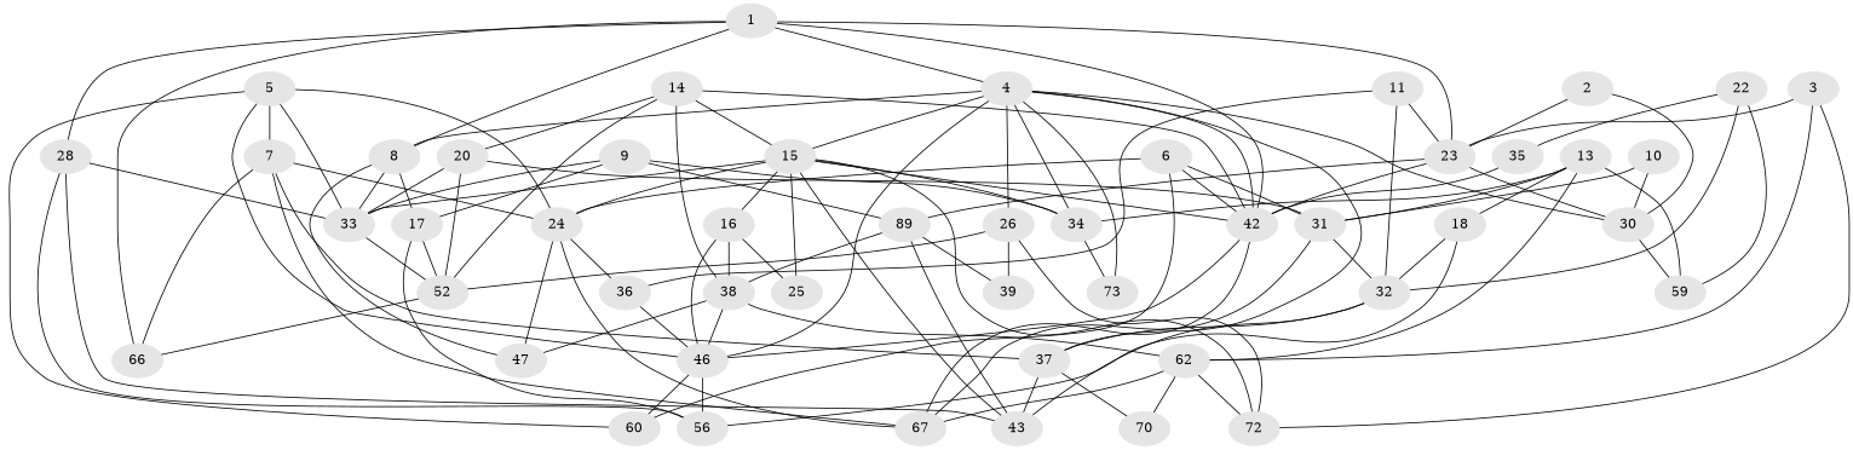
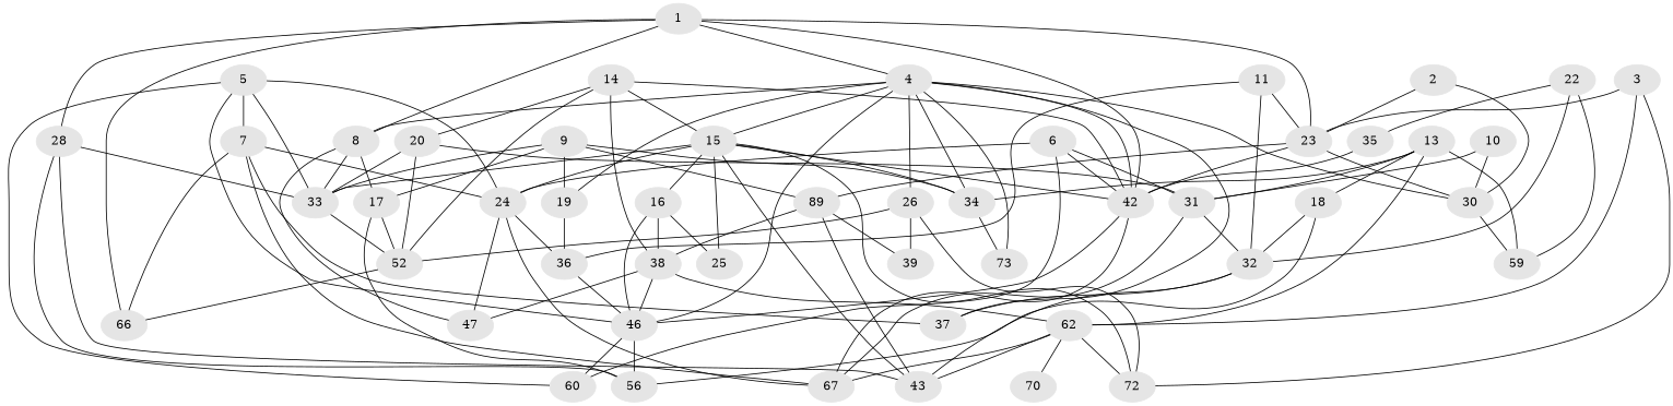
  graph {
    node [color=gray90 style=filled]
    1 [super="+12"]
    4 [super="+40"]
    8
    23 [super="+65"]
    28 [super="+50"]
    42 [super="+45"]
    66 [super="+69"]
    30
    15 [super="+53"]
+   19
    26
    34 [super="+41"]
    37 [super="+44"]
    46 [super="+55"]
    73
    33 [super="+57"]
    17
    47
    n19 [label=89]
    43 [super="+71"]
    56
    67
    2
    59
    3
    62 [super="+63"]
    72
    70
    24 [super="+61"]
    16
    25
    36
    52 [super="+58"]
    39
    60
    7 [super="+21"]
    5
    6
    31 [super="+49"]
    32
    9 [super="+51"]
    38 [super="+64"]
    10
    11 [super="+48"]
    13
    18
    14 [super="+27"]
    20
    22
    35
    1 -- 4
    1 -- 8
    1 -- 23
    1 -- 28
    1 -- 42
    1 -- 66
    4 -- 8
    4 -- 42
    4 -- 30
    4 -- 15
+   4 -- 19
    4 -- 26
    4 -- 34
    4 -- 37
    4 -- 46
    4 -- 73
    8 -- 33
    8 -- 17
    8 -- 47
    23 -- 42
    23 -- 30
    23 -- n19
    28 -- 33
    28 -- 43
    28 -- 56
    42 -- 46 [weight=2]
    42 -- 67
    30 -- 59
    15 -- 42
    15 -- 34
    15 -- 33
    15 -- 43
    15 -- 72
    15 -- 24
    15 -- 16
    15 -- 25
+   19 -- 36
    26 -- 72
    26 -- 52
    26 -- 39
    34 -- 73
-   37 -- 43
-   37 -- 70
+   62 -- 43
    46 -- 56
    46 -- 60
    33 -- 52
    17 -- 56
    17 -- 52
    n19 -- 43
    n19 -- 39
    n19 -- 38
    2 -- 23
    2 -- 30
    3 -- 23
    3 -- 62
    3 -- 72
    62 -- 67
    62 -- 72
    62 -- 70
    24 -- 47
    24 -- 67
    24 -- 36
    16 -- 46
    16 -- 25
    16 -- 38
    36 -- 46
    52 -- 66
    7 -- 66
    7 -- 37
    7 -- 67
    7 -- 24
    5 -- 46
    5 -- 33
    5 -- 24
    5 -- 60
    5 -- 7
    6 -- 42
    6 -- 24
    6 -- 60
    6 -- 31
    31 -- 67
    31 -- 32
    32 -- 37
    32 -- 43
+   9 -- 19
    9 -- 34
    9 -- 33
    9 -- 17
    9 -- n19
    38 -- 46
    38 -- 47
    38 -- 62
    10 -- 30
    10 -- 31
    11 -- 23
    11 -- 36
    11 -- 32
    13 -- 34
    13 -- 59
    13 -- 62
    13 -- 31
    13 -- 18
    18 -- 56
    18 -- 32
    14 -- 42
    14 -- 15
    14 -- 52
    14 -- 38
    14 -- 20
    20 -- 33
    20 -- 52
    20 -- 31
    22 -- 59
    22 -- 32
    22 -- 35
    35 -- 42
  }
